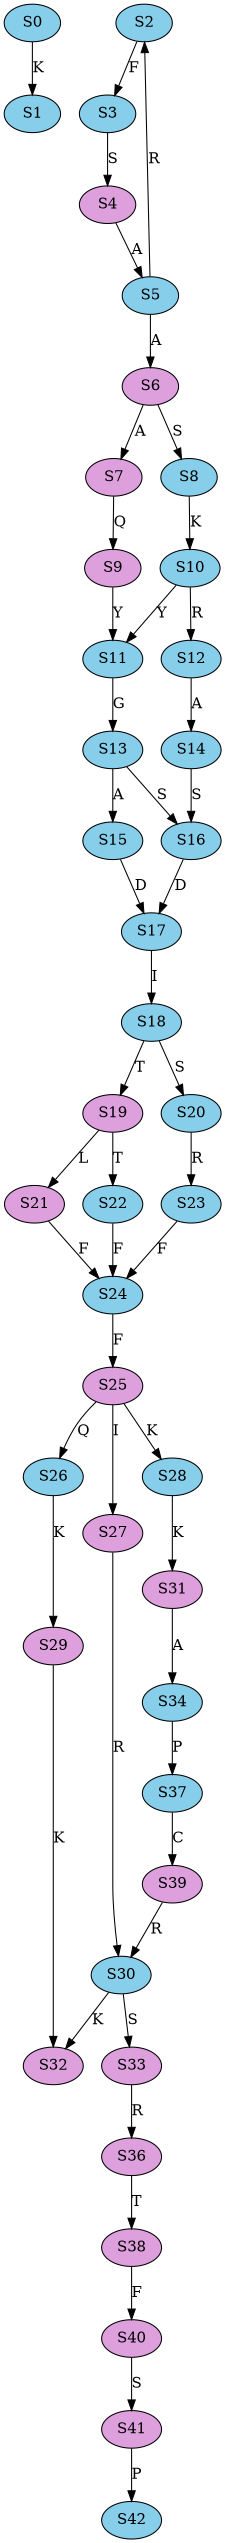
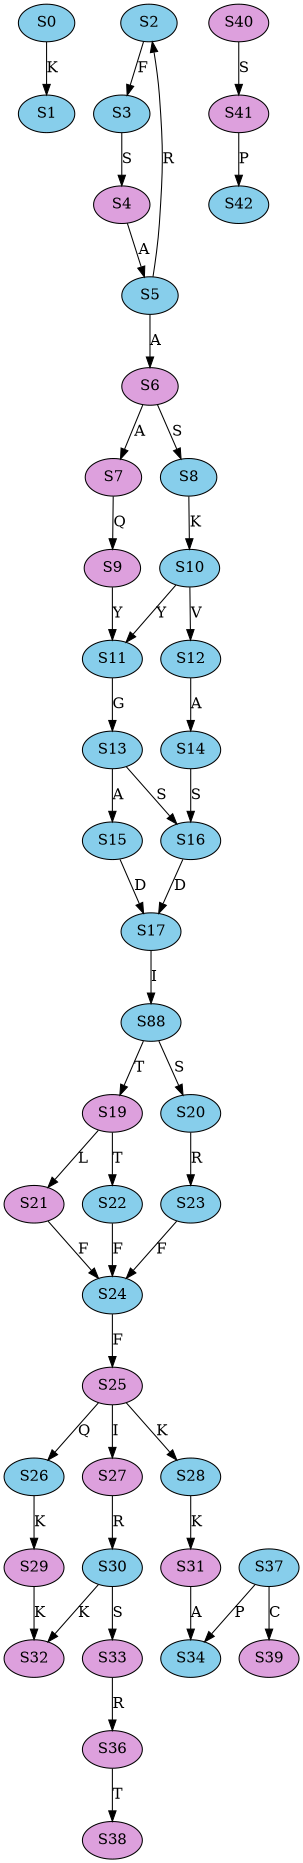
  strict digraph {
    node [fillcolor=skyblue style=filled]
    S0
    S1
    S2
    S3
    S4 [fillcolor=plum]
    S5
    S6 [fillcolor=plum]
    S7 [fillcolor=plum]
    S8
    S9 [fillcolor=plum]
    S10
    S11
    S12
    S13
    S14
    S15
    S16
    S17
-   S18
+   S18 [label=S88]
    S19 [fillcolor=plum]
    S20
    S21 [fillcolor=plum]
    S22
    S23
    S24
    S25 [fillcolor=plum]
    S26
    S27 [fillcolor=plum]
    S28
    S29 [fillcolor=plum]
    S30
    S31 [fillcolor=plum]
    S32 [fillcolor=plum]
    S33 [fillcolor=plum]
    S34
    S36 [fillcolor=plum]
    S37
    S38 [fillcolor=plum]
    S39 [fillcolor=plum]
    S40 [fillcolor=plum]
    S41 [fillcolor=plum]
    S42
    S0 -> S1 [label=K]
    S2 -> S3 [label=F]
    S3 -> S4 [label=S]
    S4 -> S5 [label=A]
    S5 -> S2 [label=R]
    S5 -> S6 [label=A]
    S6 -> S7 [label=A]
    S6 -> S8 [label=S]
    S7 -> S9 [label=Q]
    S8 -> S10 [label=K]
    S9 -> S11 [label=Y]
    S10 -> S11 [label=Y]
-   S10 -> S12 [label=R]
+   S10 -> S12 [label=V]
    S11 -> S13 [label=G]
    S12 -> S14 [label=A]
    S13 -> S15 [label=A]
    S13 -> S16 [label=S]
    S14 -> S16 [label=S]
    S15 -> S17 [label=D]
    S16 -> S17 [label=D]
    S17 -> S18 [label=I]
    S18 -> S19 [label=T]
    S18 -> S20 [label=S]
    S19 -> S21 [label=L]
    S19 -> S22 [label=T]
    S20 -> S23 [label=R]
    S21 -> S24 [label=F]
    S22 -> S24 [label=F]
    S23 -> S24 [label=F]
    S24 -> S25 [label=F]
    S25 -> S26 [label=Q]
    S25 -> S27 [label=I]
    S25 -> S28 [label=K]
    S26 -> S29 [label=K]
    S27 -> S30 [label=R]
    S28 -> S31 [label=K]
    S29 -> S32 [label=K]
    S30 -> S32 [label=K]
    S30 -> S33 [label=S]
    S31 -> S34 [label=A]
    S33 -> S36 [label=R]
-   S34 -> S37 [label=P]
+   S37 -> S34 [label=P]
    S36 -> S38 [label=T]
    S37 -> S39 [label=C]
-   S38 -> S40 [label=F]
-   S39 -> S30 [label=R]
    S40 -> S41 [label=S]
    S41 -> S42 [label=P]
  }
